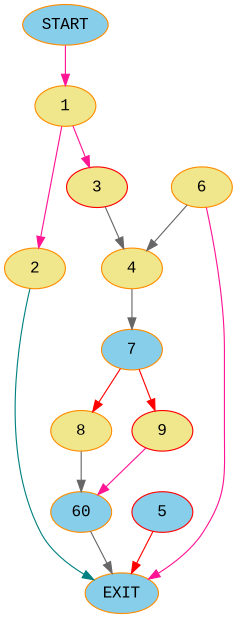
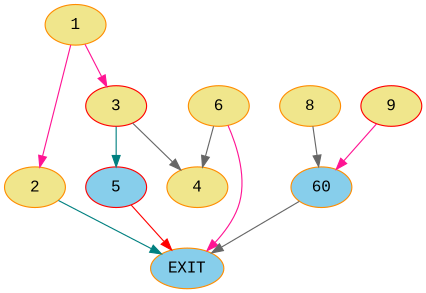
  digraph {
    fontname="Liberation Mono"
    node [color=darkorange fillcolor=khaki fontname="Liberation Mono" style=filled]
    edge [color=deeppink fontname="Liberation Mono"]
-   n1 [fillcolor=skyblue label=START]
    1
    2
    3 [color=red]
    n5 [fillcolor=skyblue label=EXIT]
    4
    5 [color=red fillcolor=skyblue]
-   7 [fillcolor=skyblue]
    6
    8
    9 [color=red]
    n12 [fillcolor=skyblue label=60]
-   n1 -> 1
    1 -> 2
    1 -> 3
    2 -> n5 [color=teal]
    3 -> 4 [color=gray40]
-   4 -> 7 [color=gray40]
+   3 -> 5 [color=teal]
    5 -> n5 [color=red]
-   7 -> 8 [color=red]
-   7 -> 9 [color=red]
    6 -> n5
    6 -> 4 [color=gray40]
    8 -> n12 [color=gray40]
    9 -> n12
    n12 -> n5 [color=gray40]
  }
